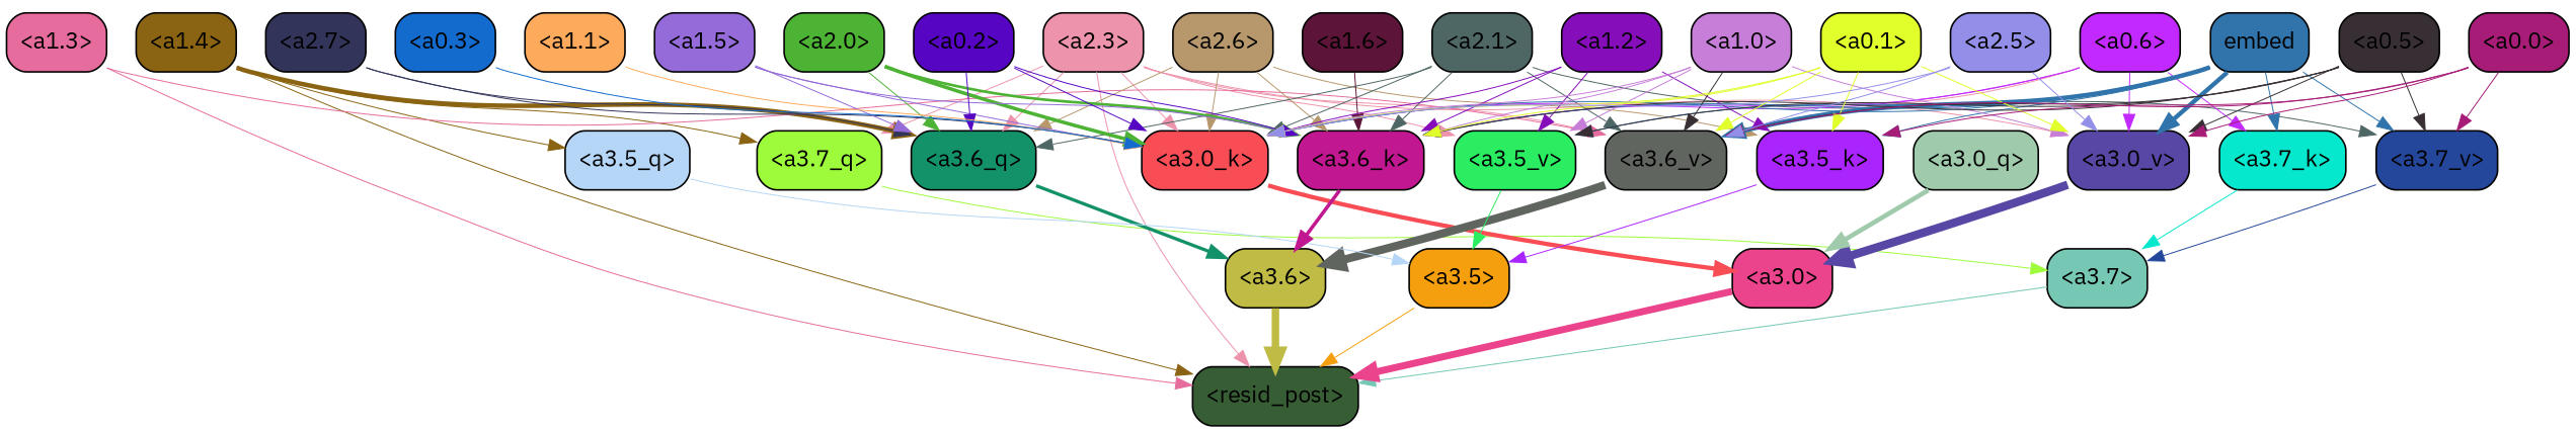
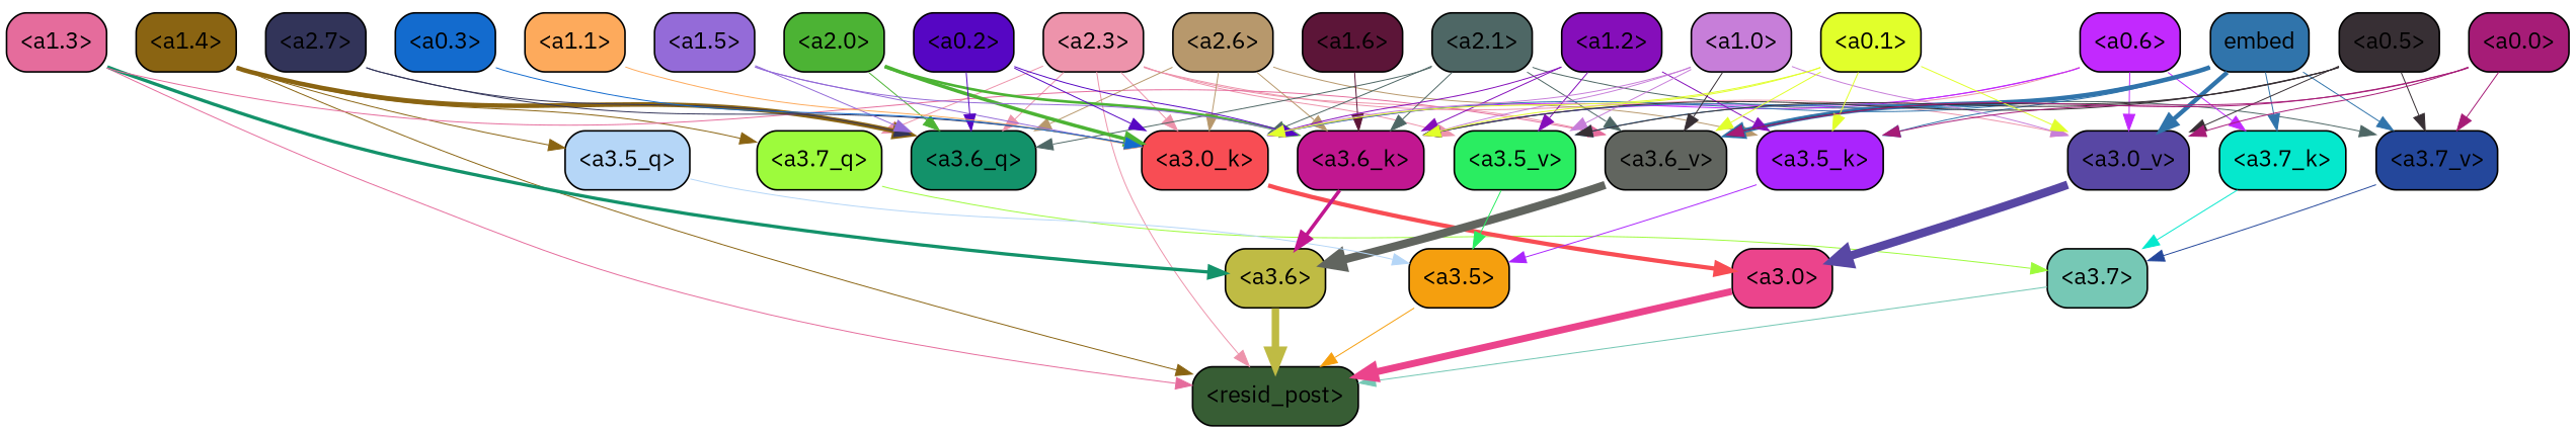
  strict digraph {
    fontname="IBM Plex Sans"
    splines=true
    node [color=black fontname="IBM Plex Sans" shape=box style="filled, rounded"]
    edge [color="#ed93ab" fontname="IBM Plex Sans" penwidth=0.6]
    "<a3.7>" [fillcolor="#76c8b5"]
    "<resid_post>" [fillcolor="#375d34"]
    "<a3.6>" [fillcolor="#bfbb44"]
    "<a3.5>" [fillcolor="#f59f0e"]
    "<a3.0>" [fillcolor="#eb448c"]
    "<a2.3>" [fillcolor="#ed93ab"]
    "<a3.7_q>" [fillcolor="#9dfb3c"]
    "<a3.6_q>" [fillcolor="#13926a"]
    "<a3.0_k>" [fillcolor="#f84d54"]
    "<a3.6_v>" [fillcolor="#61655f"]
    "<a3.5_v>" [fillcolor="#2aed61"]
    "<a3.0_v>" [fillcolor="#5847a4"]
    "<a1.4>" [fillcolor="#8a6412"]
    "<a3.5_q>" [fillcolor="#b5d6f7"]
    "<a1.3>" [fillcolor="#e56c9c"]
-   "<a3.0_q>" [fillcolor="#9fcbac"]
    "<a3.7_k>" [fillcolor="#05e8cd"]
    "<a3.6_k>" [fillcolor="#c11790"]
    "<a3.5_k>" [fillcolor="#aa24fd"]
    "<a3.7_v>" [fillcolor="#24479b"]
    "<a2.7>" [fillcolor="#323459"]
    "<a2.6>" [fillcolor="#b7986c"]
    "<a2.1>" [fillcolor="#4e6765"]
    "<a2.0>" [fillcolor="#4cb334"]
    "<a1.5>" [fillcolor="#946bd8"]
    "<a0.2>" [fillcolor="#5606c3"]
    "<a0.6>" [fillcolor="#c229fe"]
    embed [fillcolor="#3074ab"]
    "<a1.6>" [fillcolor="#5c1538"]
    "<a1.2>" [fillcolor="#850eba"]
    "<a1.0>" [fillcolor="#c77ed9"]
    "<a0.5>" [fillcolor="#372f34"]
    "<a0.1>" [fillcolor="#e1ff2b"]
    "<a0.0>" [fillcolor="#a61c77"]
-   "<a2.5>" [fillcolor="#938fe9"]
    "<a1.1>" [fillcolor="#fdaa5c"]
    "<a0.3>" [fillcolor="#136bce"]
    "<a3.7>" -> "<resid_post>" [color="#76c8b5" penwidth=0.6239100098609924]
    "<a3.6>" -> "<resid_post>" [color="#bfbb44" penwidth=4.569062113761902]
    "<a3.5>" -> "<resid_post>" [color="#f59f0e"]
    "<a3.0>" -> "<resid_post>" [color="#eb448c" penwidth=4.283544182777405]
    "<a2.3>" -> "<resid_post>"
    "<a2.3>" -> "<a3.7_q>"
    "<a2.3>" -> "<a3.6_q>"
    "<a2.3>" -> "<a3.0_k>"
    "<a2.3>" -> "<a3.6_v>"
    "<a2.3>" -> "<a3.5_v>"
    "<a2.3>" -> "<a3.0_v>"
    "<a3.7_q>" -> "<a3.7>" [color="#9dfb3c"]
-   "<a3.6_q>" -> "<a3.6>" [color="#13926a" penwidth=2.0347584784030914]
+   "<a1.3>" -> "<a3.6>" [color="#13926a" penwidth=2.0347584784030914]
    "<a3.0_k>" -> "<a3.0>" [color="#f84d54" penwidth=2.632905662059784]
    "<a3.6_v>" -> "<a3.6>" [color="#61655f" penwidth=4.981305837631226]
    "<a3.5_v>" -> "<a3.5>" [color="#2aed61"]
    "<a3.0_v>" -> "<a3.0>" [color="#5847a4" penwidth=5.168330669403076]
    "<a1.4>" -> "<resid_post>" [color="#8a6412"]
    "<a1.4>" -> "<a3.7_q>" [color="#8a6412"]
    "<a1.4>" -> "<a3.6_q>" [color="#8a6412" penwidth=2.7934007048606873]
    "<a1.4>" -> "<a3.5_q>" [color="#8a6412"]
    "<a3.5_q>" -> "<a3.5>" [color="#b5d6f7"]
    "<a1.3>" -> "<resid_post>" [color="#e56c9c"]
    "<a1.3>" -> "<a3.6_v>" [color="#e56c9c"]
-   "<a3.0_q>" -> "<a3.0>" [color="#9fcbac" penwidth=2.8635367155075073]
    "<a3.7_k>" -> "<a3.7>" [color="#05e8cd"]
    "<a3.6_k>" -> "<a3.6>" [color="#c11790" penwidth=2.1760786175727844]
    "<a3.5_k>" -> "<a3.5>" [color="#aa24fd"]
    "<a3.7_v>" -> "<a3.7>" [color="#24479b"]
    "<a2.7>" -> "<a3.6_q>" [color="#323459"]
    "<a2.7>" -> "<a3.0_k>" [color="#323459"]
    "<a2.6>" -> "<a3.6_q>" [color="#b7986c"]
    "<a2.6>" -> "<a3.0_k>" [color="#b7986c"]
    "<a2.6>" -> "<a3.6_k>" [color="#b7986c"]
    "<a2.6>" -> "<a3.5_k>" [color="#b7986c"]
    "<a2.1>" -> "<a3.6_q>" [color="#4e6765"]
    "<a2.1>" -> "<a3.0_k>" [color="#4e6765"]
    "<a2.1>" -> "<a3.6_v>" [color="#4e6765"]
    "<a2.1>" -> "<a3.6_k>" [color="#4e6765"]
    "<a2.1>" -> "<a3.7_v>" [color="#4e6765"]
    "<a2.0>" -> "<a3.6_q>" [color="#4cb334"]
    "<a2.0>" -> "<a3.0_k>" [color="#4cb334" penwidth=2.161143198609352]
    "<a2.0>" -> "<a3.6_k>" [color="#4cb334" penwidth=1.6382827460765839]
    "<a1.5>" -> "<a3.6_q>" [color="#946bd8"]
    "<a1.5>" -> "<a3.0_k>" [color="#946bd8"]
    "<a1.5>" -> "<a3.6_k>" [color="#946bd8"]
    "<a0.2>" -> "<a3.6_q>" [color="#5606c3"]
    "<a0.2>" -> "<a3.0_k>" [color="#5606c3"]
    "<a0.2>" -> "<a3.6_k>" [color="#5606c3"]
    "<a0.6>" -> "<a3.0_k>" [color="#c229fe"]
    "<a0.6>" -> "<a3.6_v>"
    "<a0.6>" -> "<a3.0_v>" [color="#c229fe"]
    "<a0.6>" -> "<a3.7_k>" [color="#c229fe"]
    "<a0.6>" -> "<a3.6_k>" [color="#c229fe"]
    embed -> "<a3.0_k>" [color="#3074ab"]
    embed -> "<a3.6_v>" [color="#3074ab" penwidth=2.7825746536254883]
    embed -> "<a3.5_v>" [color="#3074ab"]
    embed -> "<a3.0_v>" [color="#3074ab" penwidth=2.6950180530548096]
    embed -> "<a3.7_k>" [color="#3074ab"]
    embed -> "<a3.6_k>" [color="#3074ab"]
    embed -> "<a3.5_k>" [color="#3074ab"]
    embed -> "<a3.7_v>" [color="#3074ab"]
    "<a1.6>" -> "<a3.6_k>" [color="#5c1538"]
    "<a1.2>" -> "<a3.0_k>" [color="#850eba"]
    "<a1.2>" -> "<a3.5_v>" [color="#850eba"]
    "<a1.2>" -> "<a3.6_k>" [color="#850eba"]
    "<a1.2>" -> "<a3.5_k>" [color="#850eba"]
    "<a1.0>" -> "<a3.0_k>" [color="#c77ed9"]
    "<a1.0>" -> "<a3.6_v>" [color="#372f34"]
    "<a1.0>" -> "<a3.5_v>" [color="#c77ed9"]
    "<a1.0>" -> "<a3.0_v>" [color="#c77ed9"]
    "<a1.0>" -> "<a3.6_k>" [color="#c77ed9"]
    "<a0.5>" -> "<a3.6_v>" [color="#372f34"]
    "<a0.5>" -> "<a3.5_v>" [color="#372f34"]
    "<a0.5>" -> "<a3.0_v>" [color="#372f34"]
    "<a0.5>" -> "<a3.6_k>" [color="#372f34"]
    "<a0.5>" -> "<a3.7_v>" [color="#372f34"]
    "<a0.1>" -> "<a3.0_k>" [color="#e1ff2b"]
    "<a0.1>" -> "<a3.6_v>" [color="#e1ff2b"]
    "<a0.1>" -> "<a3.0_v>" [color="#e1ff2b"]
    "<a0.1>" -> "<a3.6_k>" [color="#e1ff2b"]
    "<a0.1>" -> "<a3.5_k>" [color="#e1ff2b"]
    "<a0.0>" -> "<a3.6_v>" [color="#a61c77"]
    "<a0.0>" -> "<a3.0_v>" [color="#a61c77"]
    "<a0.0>" -> "<a3.5_k>" [color="#a61c77"]
    "<a0.0>" -> "<a3.7_v>" [color="#a61c77"]
-   "<a2.5>" -> "<a3.0_k>" [color="#938fe9"]
-   "<a2.5>" -> "<a3.6_v>" [color="#938fe9"]
-   "<a2.5>" -> "<a3.0_v>" [color="#938fe9"]
    "<a1.1>" -> "<a3.0_k>" [color="#fdaa5c"]
    "<a0.3>" -> "<a3.0_k>" [color="#136bce"]
  }
